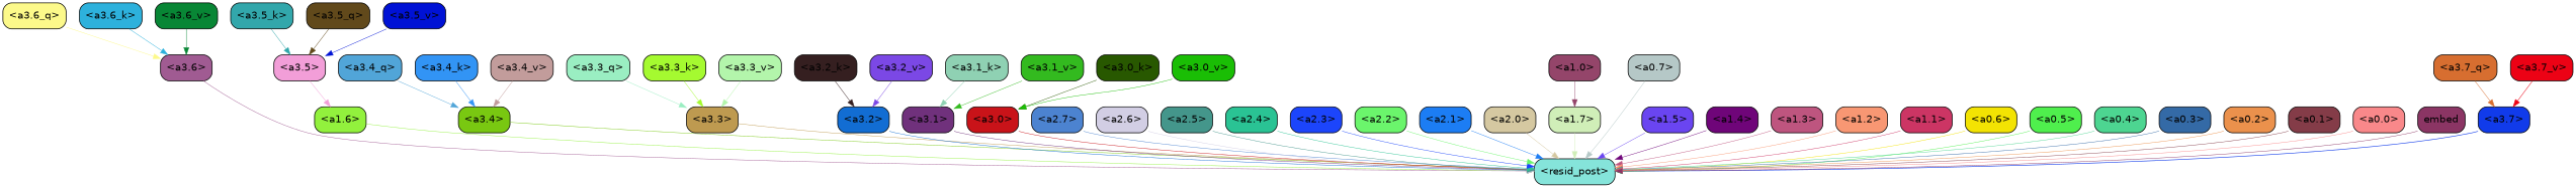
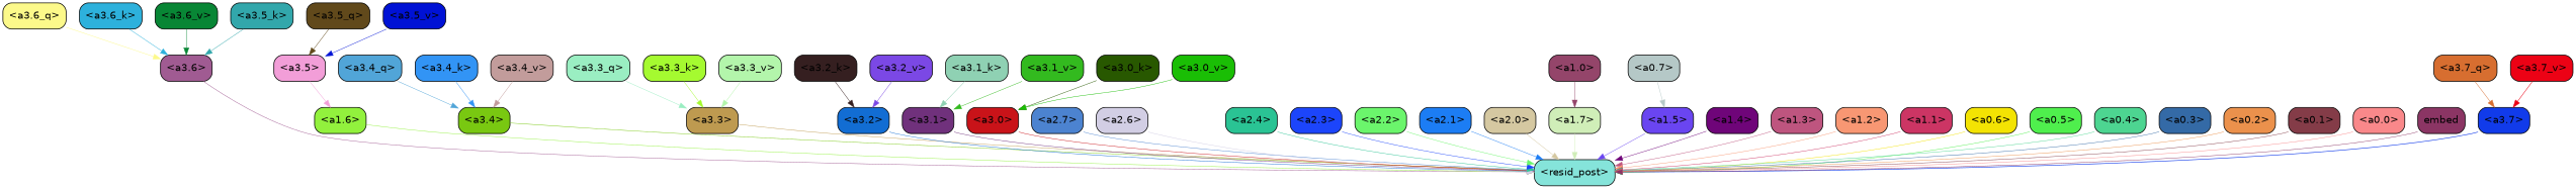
  strict digraph {
    splines=true
    node [color=black fontname=Helvetica shape=box style="filled, rounded"]
    edge [penwidth=0.6]
    "<a3.7>" [fillcolor="#113bea"]
    "<resid_post>" [fillcolor="#85e4da"]
    "<a3.6>" [fillcolor="#a05b92"]
    "<a3.5>" [fillcolor="#f29ed8"]
    "<a1.6>" [fillcolor="#92f13d"]
    "<a3.4>" [fillcolor="#79c811"]
    "<a3.3>" [fillcolor="#be9a50"]
    "<a3.2>" [fillcolor="#126dd3"]
    "<a3.1>" [fillcolor="#70317c"]
    "<a3.0>" [fillcolor="#c91319"]
    "<a2.7>" [fillcolor="#4c83d0"]
    "<a2.6>" [fillcolor="#d2cee4"]
-   "<a2.5>" [fillcolor="#44968b"]
    "<a2.4>" [fillcolor="#2ac394"]
    "<a2.3>" [fillcolor="#1c45fb"]
    "<a2.2>" [fillcolor="#6bf56c"]
    "<a2.1>" [fillcolor="#1c7df4"]
    "<a2.0>" [fillcolor="#d5c8a1"]
    "<a1.7>" [fillcolor="#d0eeb8"]
    "<a1.5>" [fillcolor="#6a45f1"]
    "<a1.4>" [fillcolor="#6f0579"]
    "<a1.3>" [fillcolor="#be557f"]
    "<a1.2>" [fillcolor="#f89773"]
    "<a1.1>" [fillcolor="#cc3564"]
    "<a1.0>" [fillcolor="#94456a"]
    "<a0.7>" [fillcolor="#b5c8c7"]
    "<a0.6>" [fillcolor="#f3e303"]
    "<a0.5>" [fillcolor="#4fef4d"]
    "<a0.4>" [fillcolor="#4dd591"]
    "<a0.3>" [fillcolor="#346aa6"]
    "<a0.2>" [fillcolor="#eb914c"]
    "<a0.1>" [fillcolor="#843c48"]
    "<a0.0>" [fillcolor="#f9888a"]
    embed [fillcolor="#8b3564"]
    "<a3.7_q>" [fillcolor="#d76e30"]
    "<a3.6_q>" [fillcolor="#fcf98a"]
    "<a3.5_q>" [fillcolor="#61491b"]
    "<a3.4_q>" [fillcolor="#51a5d8"]
    "<a3.3_q>" [fillcolor="#9aeec2"]
    "<a3.6_k>" [fillcolor="#2db1dc"]
    "<a3.5_k>" [fillcolor="#32a7ab"]
    "<a3.4_k>" [fillcolor="#3294f5"]
    "<a3.3_k>" [fillcolor="#a5fa30"]
    "<a3.2_k>" [fillcolor="#351f20"]
    "<a3.1_k>" [fillcolor="#8fd1b3"]
    "<a3.0_k>" [fillcolor="#285800"]
    "<a3.7_v>" [fillcolor="#ec0215"]
    "<a3.6_v>" [fillcolor="#088635"]
    "<a3.5_v>" [fillcolor="#0012d5"]
    "<a3.4_v>" [fillcolor="#c29c9b"]
    "<a3.3_v>" [fillcolor="#b3f5ab"]
    "<a3.2_v>" [fillcolor="#7b48e5"]
    "<a3.1_v>" [fillcolor="#33ba1f"]
    "<a3.0_v>" [fillcolor="#1abe05"]
    "<a3.7>" -> "<resid_post>" [color="#113bea" penwidth=0.8263697922229767]
    "<a3.6>" -> "<resid_post>" [color="#a05b92"]
    "<a3.5>" -> "<a1.6>" [color="#f29ed8"]
    "<a1.6>" -> "<resid_post>" [color="#92f13d"]
    "<a3.4>" -> "<resid_post>" [color="#79c811"]
    "<a3.3>" -> "<resid_post>" [color="#be9a50"]
    "<a3.2>" -> "<resid_post>" [color="#126dd3"]
    "<a3.1>" -> "<resid_post>" [color="#70317c"]
    "<a3.0>" -> "<resid_post>" [color="#c91319"]
    "<a2.7>" -> "<resid_post>" [color="#4c83d0"]
    "<a2.6>" -> "<resid_post>" [color="#d2cee4"]
-   "<a2.5>" -> "<resid_post>" [color="#44968b"]
    "<a2.4>" -> "<resid_post>" [color="#2ac394"]
    "<a2.3>" -> "<resid_post>" [color="#1c45fb"]
    "<a2.2>" -> "<resid_post>" [color="#6bf56c"]
    "<a2.1>" -> "<resid_post>" [color="#1c7df4"]
    "<a2.0>" -> "<resid_post>" [color="#d5c8a1"]
    "<a1.7>" -> "<resid_post>" [color="#d0eeb8"]
    "<a1.5>" -> "<resid_post>" [color="#6a45f1"]
    "<a1.4>" -> "<resid_post>" [color="#6f0579"]
    "<a1.3>" -> "<resid_post>" [color="#be557f"]
    "<a1.2>" -> "<resid_post>" [color="#f89773"]
    "<a1.1>" -> "<resid_post>" [color="#cc3564"]
    "<a1.0>" -> "<a1.7>" [color="#94456a"]
-   "<a0.7>" -> "<resid_post>" [color="#b5c8c7"]
+   "<a0.7>" -> "<a1.5>" [color="#b5c8c7"]
    "<a0.6>" -> "<resid_post>" [color="#f3e303"]
    "<a0.5>" -> "<resid_post>" [color="#4fef4d"]
    "<a0.4>" -> "<resid_post>" [color="#4dd591"]
    "<a0.3>" -> "<resid_post>" [color="#346aa6"]
    "<a0.2>" -> "<resid_post>" [color="#eb914c"]
    "<a0.1>" -> "<resid_post>" [color="#843c48"]
    "<a0.0>" -> "<resid_post>" [color="#f9888a"]
    embed -> "<resid_post>" [color="#8b3564"]
    "<a3.7_q>" -> "<a3.7>" [color="#d76e30"]
    "<a3.6_q>" -> "<a3.6>" [color="#fcf98a"]
    "<a3.5_q>" -> "<a3.5>" [color="#61491b"]
    "<a3.4_q>" -> "<a3.4>" [color="#51a5d8"]
    "<a3.3_q>" -> "<a3.3>" [color="#9aeec2"]
    "<a3.6_k>" -> "<a3.6>" [color="#2db1dc"]
-   "<a3.5_k>" -> "<a3.5>" [color="#32a7ab"]
+   "<a3.5_k>" -> "<a3.6>" [color="#32a7ab"]
    "<a3.4_k>" -> "<a3.4>" [color="#3294f5"]
    "<a3.3_k>" -> "<a3.3>" [color="#a5fa30"]
    "<a3.2_k>" -> "<a3.2>" [color="#351f20"]
    "<a3.1_k>" -> "<a3.1>" [color="#8fd1b3"]
    "<a3.0_k>" -> "<a3.0>" [color="#285800"]
    "<a3.7_v>" -> "<a3.7>" [color="#ec0215" penwidth=0.6738671064376831]
    "<a3.6_v>" -> "<a3.6>" [color="#088635"]
    "<a3.5_v>" -> "<a3.5>" [color="#0012d5"]
    "<a3.4_v>" -> "<a3.4>" [color="#c29c9b"]
    "<a3.3_v>" -> "<a3.3>" [color="#b3f5ab"]
    "<a3.2_v>" -> "<a3.2>" [color="#7b48e5"]
    "<a3.1_v>" -> "<a3.1>" [color="#33ba1f"]
    "<a3.0_v>" -> "<a3.0>" [color="#1abe05"]
  }
